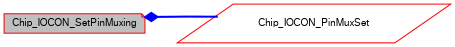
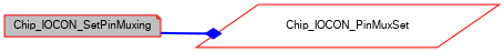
  digraph {
    rankdir=LR
    node [color=red fontname=FreeSans fontsize=10 style=filled]
    n1 [fillcolor=grey75 fontcolor=black height=0.2 label=Chip_IOCON_SetPinMuxing shape=note width=0.4]
    n2 [fillcolor=white height=0.2 label=Chip_IOCON_PinMuxSet shape=parallelogram width=0.4]
-   n2 -> n1 [color=blue fontname=FreeSans fontsize=10 labelfontname=FreeSans labelfontsize=10 style=bold arrowhead=diamond]
+   n1 -> n2 [color=blue fontname=FreeSans fontsize=10 labelfontname=FreeSans labelfontsize=10 style=bold arrowhead=diamond]
  }
